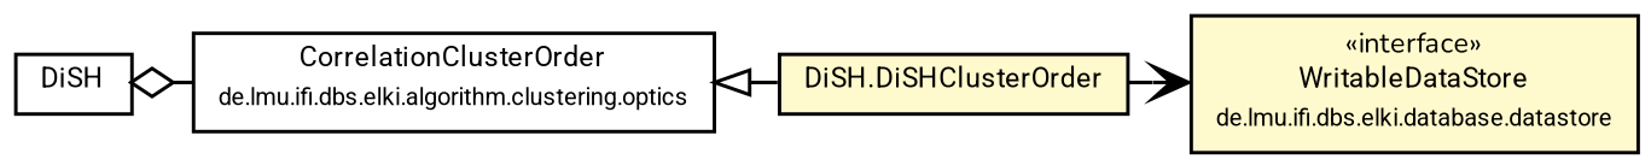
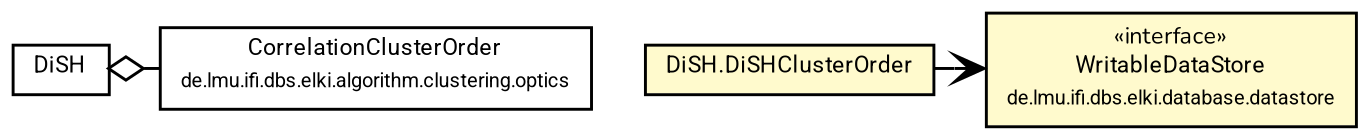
  digraph {
    fontname=Nunito
    nodesep=0.15
    rankdir=LR
    ranksep=0.25
    node [fontcolor=black fontname=Nunito fontsize=8 margin=0 shape=plaintext]
    edge [color=black dir=back fontname=Nunito fontsize=7 labelfontname=Roboto labelfontsize=7]
    n1 [height=0 label=<<table title="de.lmu.ifi.dbs.elki.algorithm.clustering.subspace.DiSH" border="0" cellborder="1" cellspacing="0" cellpadding="2" href="DiSH.html" target="_parent"> 		<tr><td><table border="0" cellspacing="0" cellpadding="1"> 		<tr><td align="center" balign="center"> <font face="Roboto">DiSH</font> </td></tr> 		</table></td></tr> 		</table>> width=0]
    n2 [height=0 label=<<table title="de.lmu.ifi.dbs.elki.algorithm.clustering.optics.CorrelationClusterOrder" border="0" cellborder="1" cellspacing="0" cellpadding="2" href="../optics/CorrelationClusterOrder.html" target="_parent"> 		<tr><td><table border="0" cellspacing="0" cellpadding="1"> 		<tr><td align="center" balign="center"> <font face="Roboto">CorrelationClusterOrder</font> </td></tr> 		<tr><td align="center" balign="center"> <font face="Roboto" point-size="7.0">de.lmu.ifi.dbs.elki.algorithm.clustering.optics</font> </td></tr> 		</table></td></tr> 		</table>> width=0]
    n3 [height=0 label=<<table title="de.lmu.ifi.dbs.elki.algorithm.clustering.subspace.DiSH.DiSHClusterOrder" border="0" cellborder="1" cellspacing="0" cellpadding="2" bgcolor="lemonChiffon" href="DiSH.DiSHClusterOrder.html" target="_parent"> 		<tr><td><table border="0" cellspacing="0" cellpadding="1"> 		<tr><td align="center" balign="center"> <font face="Roboto">DiSH.DiSHClusterOrder</font> </td></tr> 		</table></td></tr> 		</table>> width=0]
    n4 [height=0 label=<<table title="de.lmu.ifi.dbs.elki.database.datastore.WritableDataStore" border="0" cellborder="1" cellspacing="0" cellpadding="2" bgcolor="LemonChiffon" href="../../../database/datastore/WritableDataStore.html" target="_parent"> 		<tr><td><table border="0" cellspacing="0" cellpadding="1"> 		<tr><td align="center" balign="center"> &#171;interface&#187; </td></tr> 		<tr><td align="center" balign="center"> <font face="Roboto">WritableDataStore</font> </td></tr> 		<tr><td align="center" balign="center"> <font face="Roboto" point-size="7.0">de.lmu.ifi.dbs.elki.database.datastore</font> </td></tr> 		</table></td></tr> 		</table>> width=0]
    n1 -> n2 [arrowhead=none arrowtail=ediamond weight=4]
-   n2 -> n3 [arrowtail=empty weight=10]
    n3 -> n4 [arrowhead=open weight=1 dir=""]
  }
